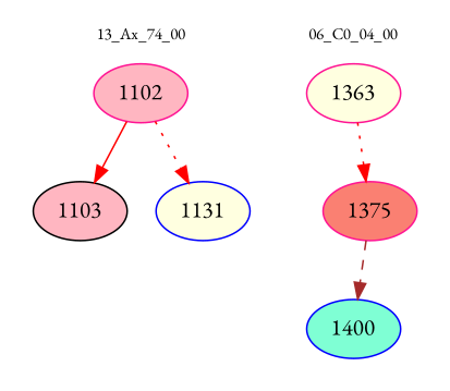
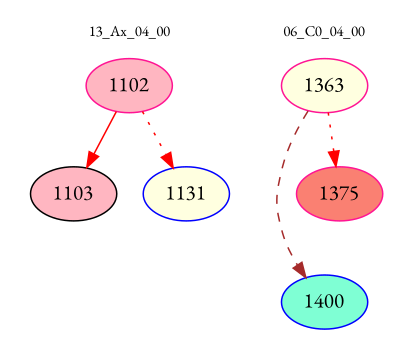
  digraph {
    fontname="EB Garamond"
    node [color=deeppink fillcolor=lightpink fontname="EB Garamond" style=filled]
    edge [color=red fontname="EB Garamond" style=dotted]
    n1 [label=1102]
    n2 [color=black label=1103]
    n3 [color=blue fillcolor=lightyellow label=1131]
    n4 [fillcolor=lightyellow label=1363]
    n5 [color=blue fillcolor=aquamarine label=1400]
    n6 [fillcolor=salmon label=1375]
    subgraph cluster_1 {
      color=white
      fontsize=10
-     label="13_Ax_74_00"
+     label="13_Ax_04_00"
      n1
      n2
      n3
    }
    subgraph cluster_2 {
      color=white
      fontsize=10
      label="06_C0_04_00"
      n4
      n5
      n6
    }
    n1 -> n2 [style=solid]
    n1 -> n3
-   n6 -> n5 [color=brown style=dashed]
+   n4 -> n5 [color=brown style=dashed]
    n4 -> n6
  }
